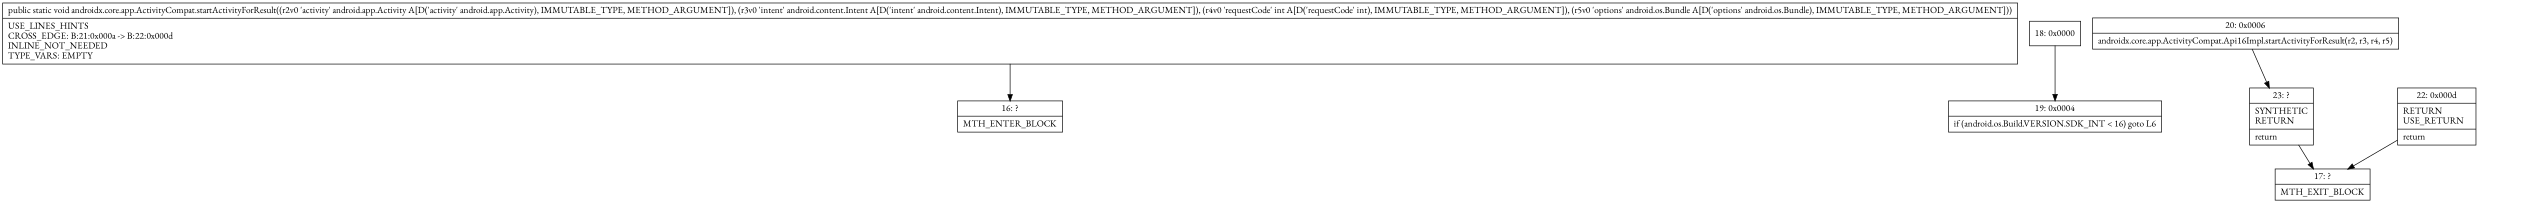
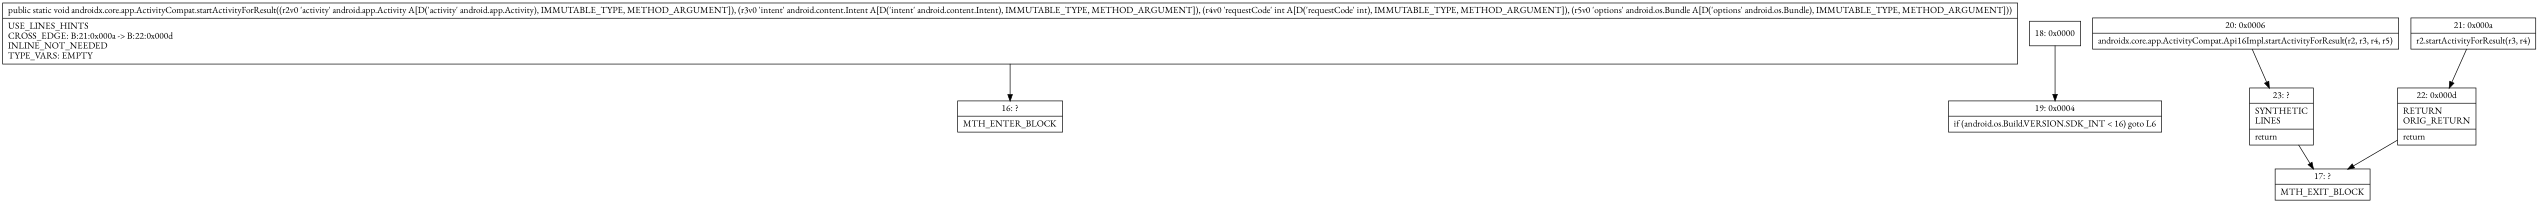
  digraph {
    fontname="EB Garamond"
    node [fontname="EB Garamond" shape=record]
    edge [fontname="EB Garamond"]
    n1 [label="{16\:\ ?|MTH_ENTER_BLOCK\l}"]
    n2 [label="{18\:\ 0x0000}"]
    n3 [label="{19\:\ 0x0004|if (android.os.Build.VERSION.SDK_INT \< 16) goto L6\l}"]
    n4 [label="{20\:\ 0x0006|androidx.core.app.ActivityCompat.Api16Impl.startActivityForResult(r2, r3, r4, r5)\l}"]
-   n5 [label="{23\:\ ?|SYNTHETIC\lRETURN\l|return\l}"]
-   n7 [label="{22\:\ 0x000d|RETURN\lUSE_RETURN\l|return\l}"]
+   n5 [label="{23\:\ ?|SYNTHETIC\lLINES\l|return\l}"]
+   n6 [label="{21\:\ 0x000a|r2.startActivityForResult(r3, r4)\l}"]
+   n7 [label="{22\:\ 0x000d|RETURN\lORIG_RETURN\l|return\l}"]
    n8 [label="{17\:\ ?|MTH_EXIT_BLOCK\l}"]
    n9 [label="{public static void androidx.core.app.ActivityCompat.startActivityForResult((r2v0 'activity' android.app.Activity A[D('activity' android.app.Activity), IMMUTABLE_TYPE, METHOD_ARGUMENT]), (r3v0 'intent' android.content.Intent A[D('intent' android.content.Intent), IMMUTABLE_TYPE, METHOD_ARGUMENT]), (r4v0 'requestCode' int A[D('requestCode' int), IMMUTABLE_TYPE, METHOD_ARGUMENT]), (r5v0 'options' android.os.Bundle A[D('options' android.os.Bundle), IMMUTABLE_TYPE, METHOD_ARGUMENT]))  | USE_LINES_HINTS\lCROSS_EDGE: B:21:0x000a \-\> B:22:0x000d\lINLINE_NOT_NEEDED\lTYPE_VARS: EMPTY\l}"]
    n2 -> n3
    n4 -> n5
    n5 -> n8
+   n6 -> n7
    n7 -> n8
    n9 -> n1
  }
